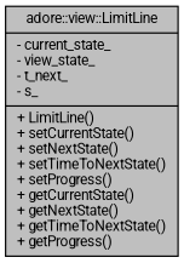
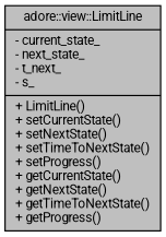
  digraph {
    fontname=Roboto
-   n1 [color=black fillcolor=grey75 fontcolor=black fontname=Roboto fontsize=10 height=0.2 label="{adore::view::LimitLine\n|- current_state_\l- view_state_\l- t_next_\l- s_\l|+ LimitLine()\l+ setCurrentState()\l+ setNextState()\l+ setTimeToNextState()\l+ setProgress()\l+ getCurrentState()\l+ getNextState()\l+ getTimeToNextState()\l+ getProgress()\l}" shape=record style=filled width=0.4]
+   n1 [color=black fillcolor=grey75 fontcolor=black fontname=Roboto fontsize=10 height=0.2 label="{adore::view::LimitLine\n|- current_state_\l- next_state_\l- t_next_\l- s_\l|+ LimitLine()\l+ setCurrentState()\l+ setNextState()\l+ setTimeToNextState()\l+ setProgress()\l+ getCurrentState()\l+ getNextState()\l+ getTimeToNextState()\l+ getProgress()\l}" shape=record style=filled width=0.4]
  }
